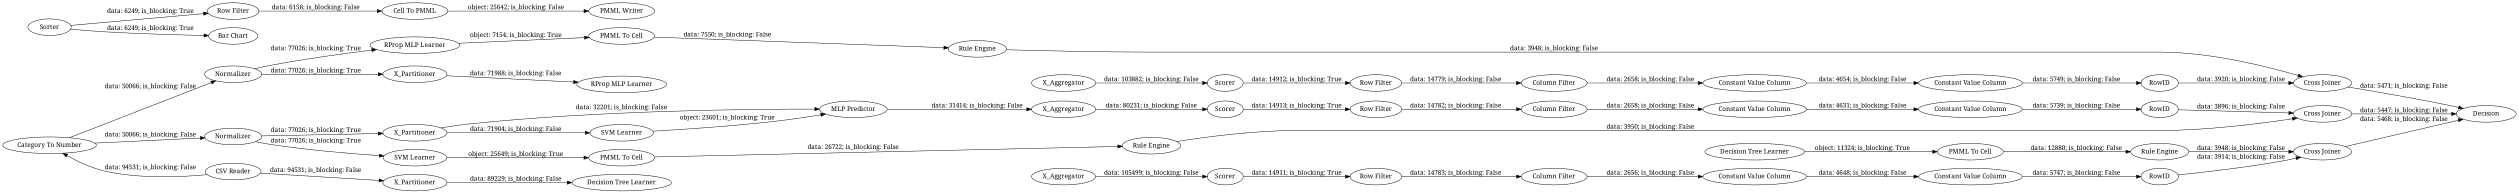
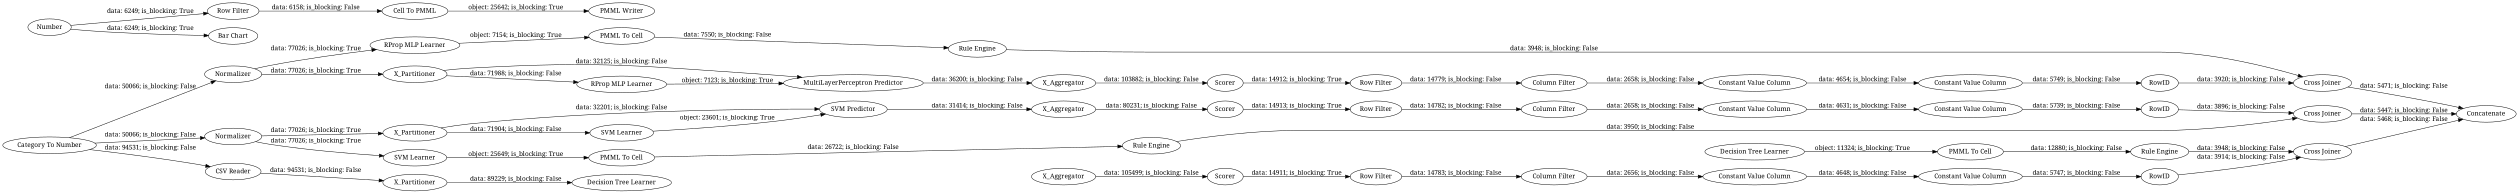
  digraph {
    fontname="Noto Serif"
    rankdir=LR
    node [fontname="Noto Serif"]
    edge [fontname="Noto Serif"]
    n1 [label=RowID]
    n2 [label="Cross Joiner"]
-   n3 [label=Decision]
+   n3 [label=Concatenate]
    n4 [label="PMML To Cell"]
    n5 [label="Rule Engine"]
    n6 [label=X_Partitioner]
-   n7 [label="MLP Predictor"]
+   n7 [label="SVM Predictor"]
    n8 [label="SVM Learner"]
    n9 [label=X_Aggregator]
    n10 [label=Normalizer]
    n11 [label="RProp MLP Learner"]
    n12 [label=X_Partitioner]
    n13 [label="PMML To Cell"]
+   n14 [label="MultiLayerPerceptron Predictor"]
    n15 [label="RProp MLP Learner"]
    n16 [label="Constant Value Column"]
    n17 [label="Constant Value Column"]
    n18 [label=RowID]
    n19 [label="Cross Joiner"]
    n20 [label="Rule Engine"]
    n21 [label="PMML To Cell"]
    n22 [label="Rule Engine"]
    n23 [label="Cross Joiner"]
    n24 [label=Normalizer]
    n25 [label="SVM Learner"]
    n26 [label=X_Aggregator]
    n27 [label=Scorer]
    n28 [label=X_Aggregator]
    n29 [label="Decision Tree Learner"]
    n30 [label=RowID]
    n31 [label="Category To Number"]
    n32 [label="Row Filter"]
    n33 [label="Column Filter"]
    n34 [label="Constant Value Column"]
    n35 [label="Column Filter"]
-   n36 [label=Sorter]
+   n36 [label=Number]
    n37 [label="Row Filter"]
    n38 [label="Bar Chart"]
    n39 [label="Cell To PMML"]
    n40 [label=Scorer]
    n41 [label="PMML Writer"]
    n42 [label=Scorer]
    n43 [label="Row Filter"]
    n44 [label="CSV Reader"]
    n45 [label=X_Partitioner]
    n46 [label="Constant Value Column"]
    n47 [label="Decision Tree Learner"]
    n48 [label="Constant Value Column"]
    n49 [label="Constant Value Column"]
    n50 [label="Row Filter"]
    n51 [label="Column Filter"]
    n1 -> n2 [label="data: 3914; is_blocking: False"]
    n2 -> n3 [label="data: 5468; is_blocking: False"]
    n4 -> n5 [label="data: 12880; is_blocking: False"]
    n5 -> n2 [label="data: 3948; is_blocking: False"]
    n6 -> n7 [label="data: 32201; is_blocking: False"]
    n6 -> n8 [label="data: 71904; is_blocking: False"]
    n7 -> n9 [label="data: 31414; is_blocking: False"]
    n8 -> n7 [label="object: 23601; is_blocking: True"]
    n9 -> n40 [label="data: 80231; is_blocking: False"]
    n10 -> n11 [label="data: 77026; is_blocking: True"]
    n10 -> n12 [label="data: 77026; is_blocking: True"]
    n11 -> n13 [label="object: 7154; is_blocking: True"]
+   n12 -> n14 [label="data: 32125; is_blocking: False"]
    n12 -> n15 [label="data: 71988; is_blocking: False"]
    n13 -> n20 [label="data: 7550; is_blocking: False"]
+   n14 -> n28 [label="data: 36200; is_blocking: False"]
+   n15 -> n14 [label="object: 7123; is_blocking: True"]
    n16 -> n17 [label="data: 4654; is_blocking: False"]
    n17 -> n18 [label="data: 5749; is_blocking: False"]
    n18 -> n19 [label="data: 3920; is_blocking: False"]
    n19 -> n3 [label="data: 5471; is_blocking: False"]
    n20 -> n19 [label="data: 3948; is_blocking: False"]
    n21 -> n22 [label="data: 26722; is_blocking: False"]
    n22 -> n23 [label="data: 3950; is_blocking: False"]
    n23 -> n3 [label="data: 5447; is_blocking: False"]
    n24 -> n6 [label="data: 77026; is_blocking: True"]
    n24 -> n25 [label="data: 77026; is_blocking: True"]
    n25 -> n21 [label="object: 25649; is_blocking: True"]
    n26 -> n27 [label="data: 105499; is_blocking: False"]
    n27 -> n32 [label="data: 14911; is_blocking: True"]
    n28 -> n42 [label="data: 103882; is_blocking: False"]
    n30 -> n23 [label="data: 3896; is_blocking: False"]
    n31 -> n10 [label="data: 50066; is_blocking: False"]
    n31 -> n24 [label="data: 50066; is_blocking: False"]
    n32 -> n33 [label="data: 14783; is_blocking: False"]
    n33 -> n34 [label="data: 2656; is_blocking: False"]
    n34 -> n46 [label="data: 4648; is_blocking: False"]
    n35 -> n16 [label="data: 2658; is_blocking: False"]
    n36 -> n37 [label="data: 6249; is_blocking: True"]
    n36 -> n38 [label="data: 6249; is_blocking: True"]
    n37 -> n39 [label="data: 6158; is_blocking: False"]
-   n39 -> n41 [label="object: 25642; is_blocking: False"]
+   n39 -> n41 [label="object: 25642; is_blocking: True"]
    n40 -> n50 [label="data: 14913; is_blocking: True"]
    n42 -> n43 [label="data: 14912; is_blocking: True"]
    n43 -> n35 [label="data: 14779; is_blocking: False"]
-   n44 -> n31 [label="data: 94531; is_blocking: False"]
+   n31 -> n44 [label="data: 94531; is_blocking: False"]
    n44 -> n45 [label="data: 94531; is_blocking: False"]
    n45 -> n29 [label="data: 89229; is_blocking: False"]
    n46 -> n1 [label="data: 5747; is_blocking: False"]
    n47 -> n4 [label="object: 11324; is_blocking: True"]
    n48 -> n49 [label="data: 4631; is_blocking: False"]
    n49 -> n30 [label="data: 5739; is_blocking: False"]
    n50 -> n51 [label="data: 14782; is_blocking: False"]
    n51 -> n48 [label="data: 2658; is_blocking: False"]
  }
